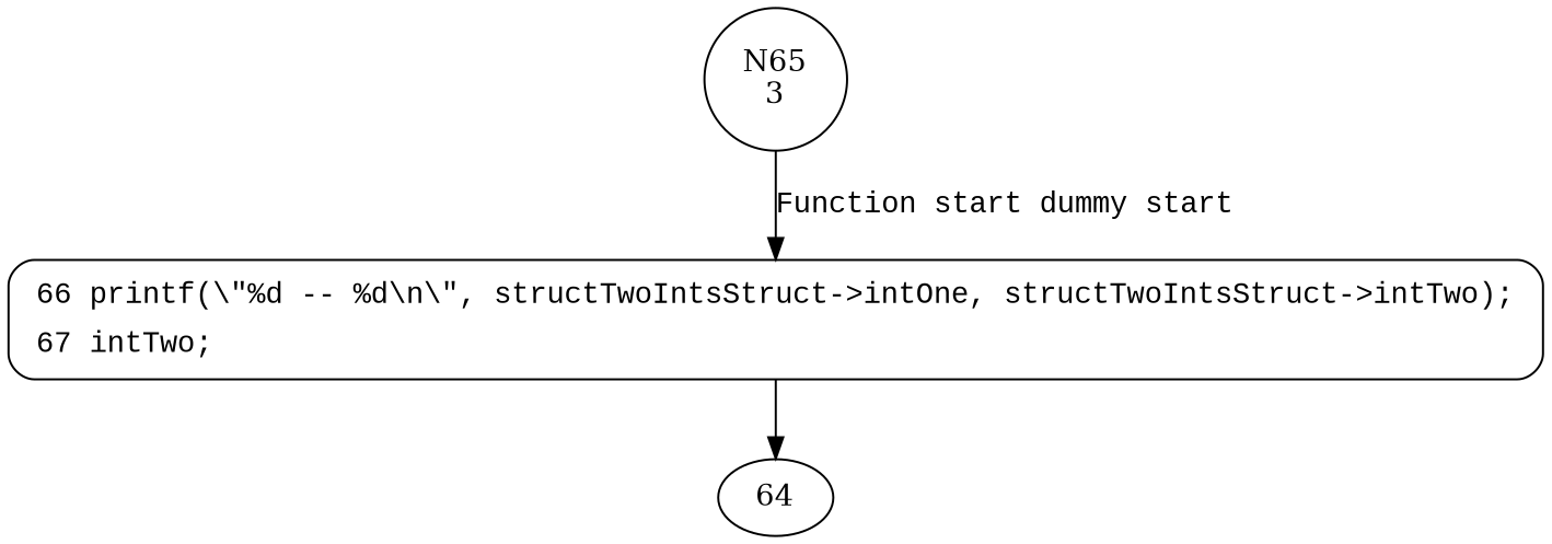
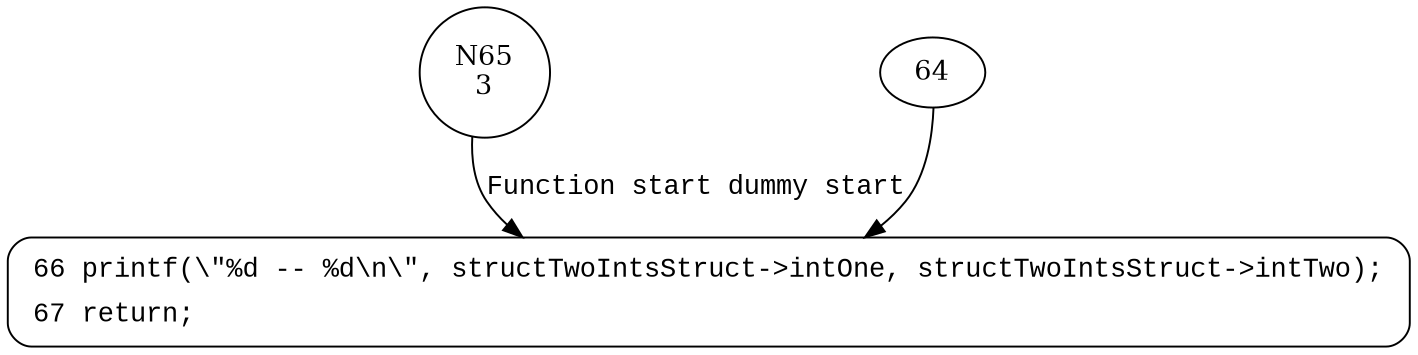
  digraph {
    n1 [label="N65\n3" shape=circle]
-   n2 [fillcolor=white fontname="Courier New" label=<<table border="0" cellborder="0" cellpadding="3" bgcolor="white"><tr><td align="right">66</td><td align="left">printf(\&quot;%d -- %d\n\&quot;, structTwoIntsStruct-&gt;intOne, structTwoIntsStruct-&gt;intTwo);</td></tr><tr><td align="right">67</td><td align="left">intTwo;</td></tr></table>> penwidth=1 shape=Mrecord style="filled,bold"]
+   n2 [fillcolor=white fontname="Courier New" label=<<table border="0" cellborder="0" cellpadding="3" bgcolor="white"><tr><td align="right">66</td><td align="left">printf(\&quot;%d -- %d\n\&quot;, structTwoIntsStruct-&gt;intOne, structTwoIntsStruct-&gt;intTwo);</td></tr><tr><td align="right">67</td><td align="left">return;</td></tr></table>> penwidth=1 shape=Mrecord style="filled,bold"]
    64
    n1 -> n2 [fontname="Courier New" label="Function start dummy start"]
-   n2 -> 64
+   64 -> n2
  }
